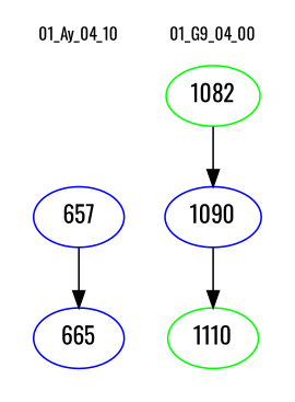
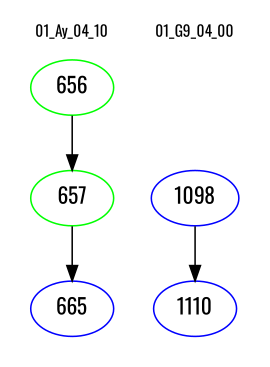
  digraph {
    fontname=Oswald
    node [color=blue fontname=Oswald]
    edge [color=black fontname=Oswald]
-   n2 [label=657]
+   n1 [color=green label=656]
+   n2 [color=green label=657]
    n3 [label=665]
-   n4 [color=green label=1082]
-   n5 [label=1090]
-   n6 [color=green label=1110]
+   n5 [label=1098]
+   n6 [label=1110]
    subgraph cluster_1 {
      color=white
      fontsize=10
      label="01_Ay_04_10"
+     n1
      n2
      n3
    }
    subgraph cluster_2 {
      color=white
      fontsize=10
      label="01_G9_04_00"
-     n4
      n5
      n6
    }
+   n1 -> n2
    n2 -> n3
-   n4 -> n5
    n5 -> n6
  }
